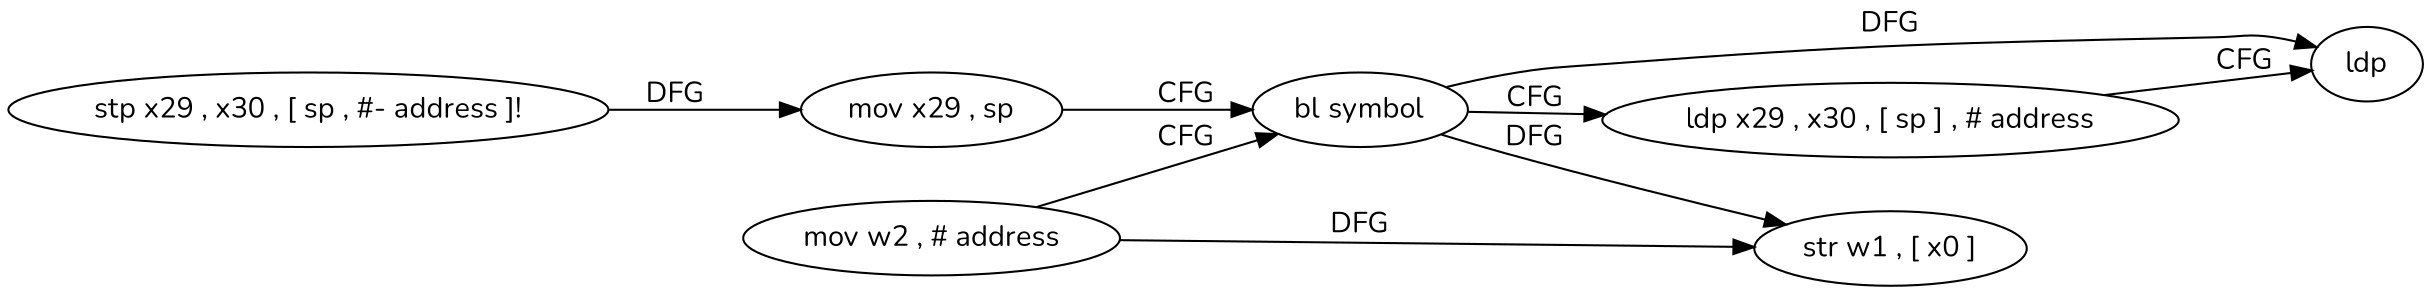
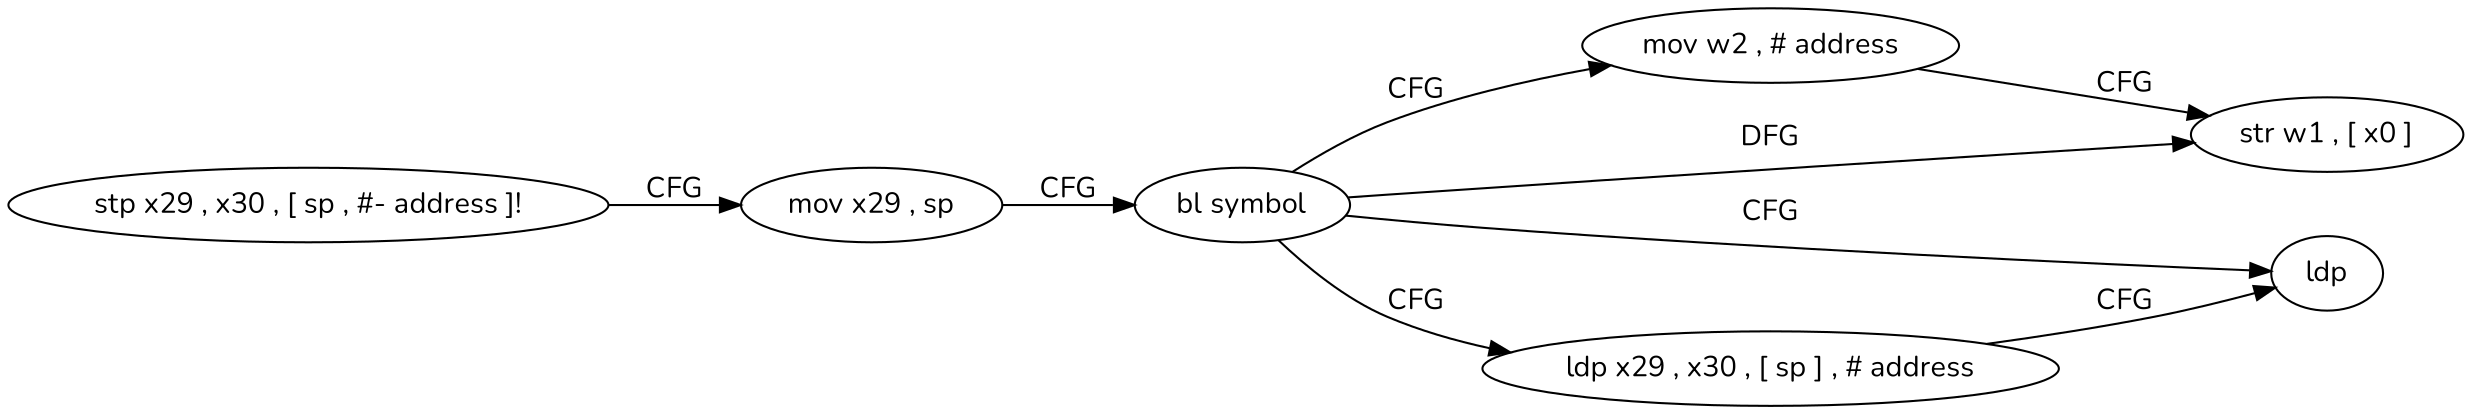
  digraph {
    fontname=Nunito
    rankdir=LR
    node [fontname=Nunito]
    edge [fontname=Nunito]
    n1 [label="stp x29 , x30 , [ sp , #- address ]!"]
    n2 [label="mov x29 , sp"]
    n3 [label="bl symbol"]
    n4 [label="mov w2 , # address"]
    n5 [label="str w1 , [ x0 ]"]
    n6 [label=ldp]
    n7 [label="ldp x29 , x30 , [ sp ] , # address"]
-   n1 -> n2 [label=DFG]
+   n1 -> n2 [label=CFG]
    n2 -> n3 [label=CFG]
-   n4 -> n3 [label=CFG]
+   n3 -> n4 [label=CFG]
    n3 -> n5 [label=DFG]
-   n3 -> n6 [label=DFG]
+   n3 -> n6 [label=CFG]
    n3 -> n7 [label=CFG]
-   n4 -> n5 [label=DFG]
+   n4 -> n5 [label=CFG]
    n7 -> n6 [label=CFG]
  }
